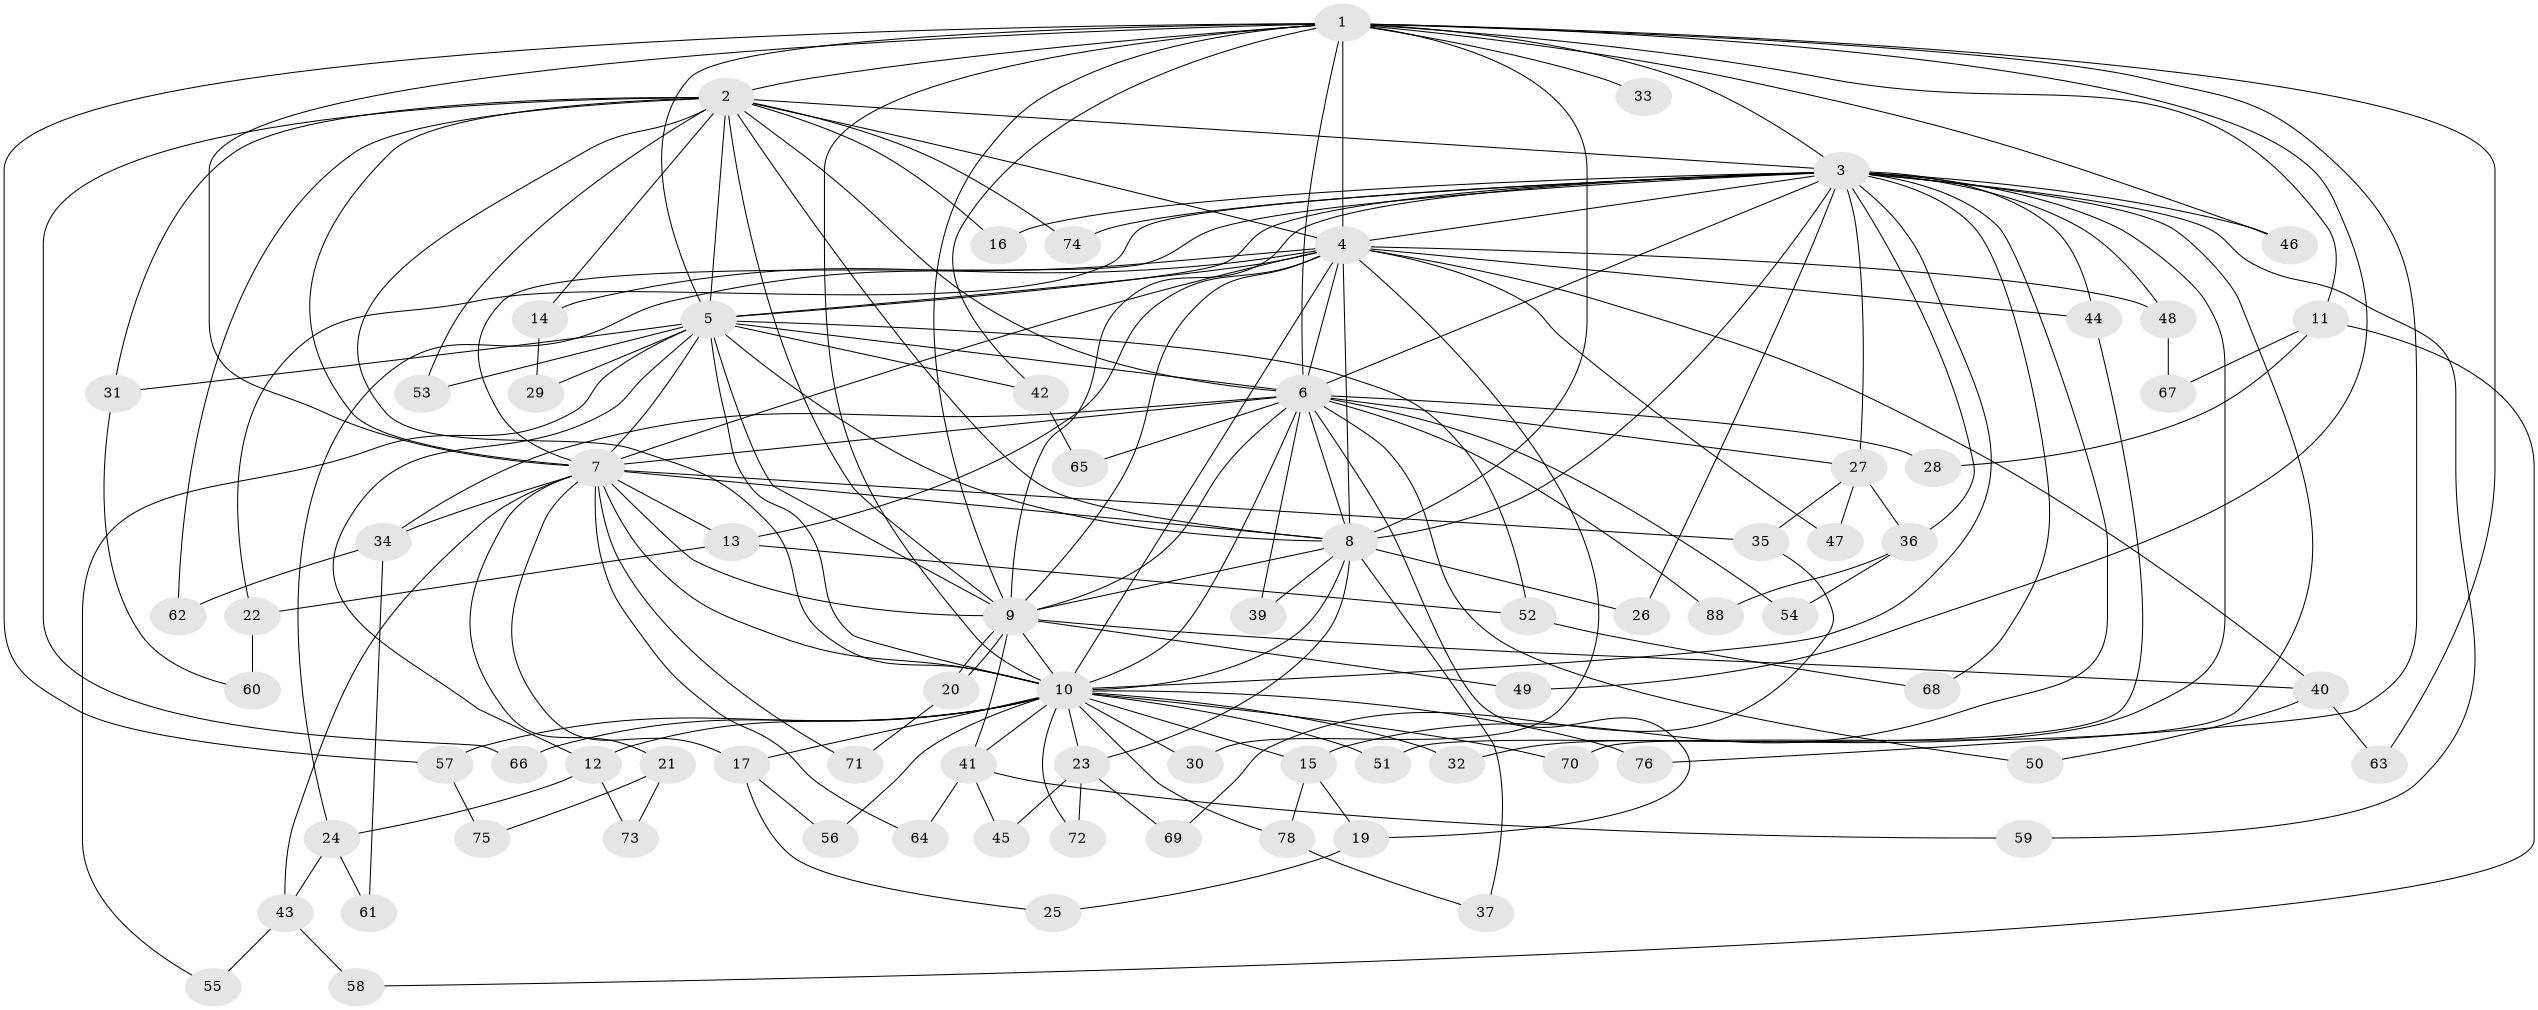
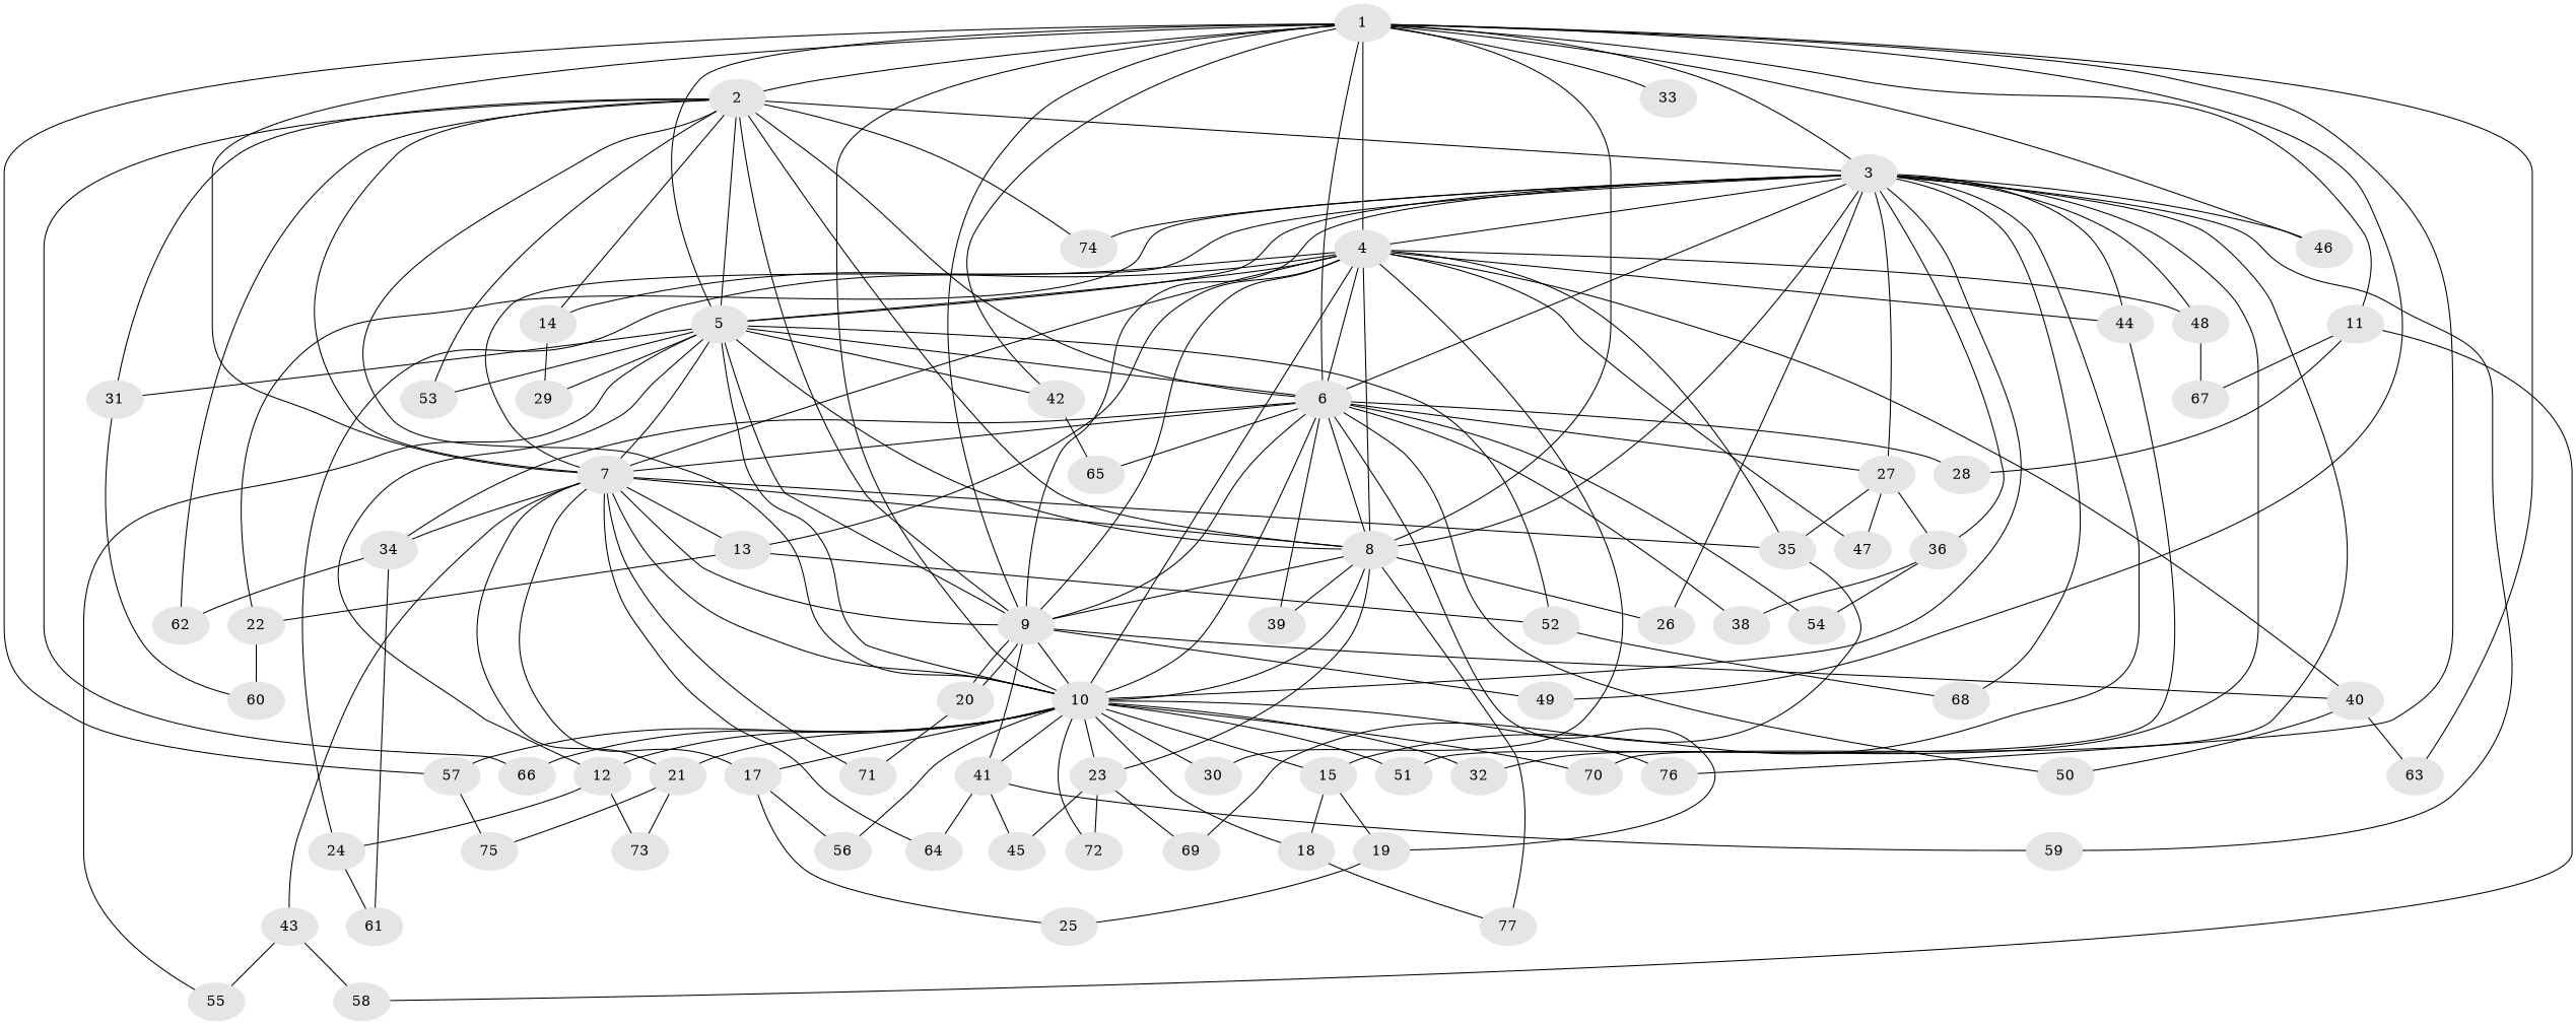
  graph {
    node [color=gray90 style=filled]
    1
    2
    3
    4
    5
    6
    7
    8
    9
    10
    11
    33
    42
    46
    49
    57
    63
    76
    14
-   16
    31
    53
    62
    66
    74
    15
    22
    26
    27
    32
    36
    44
    48
    59
    68
    70
    13
    24
    30
    40
    47
    12
    29
    52
    55
    19
    28
    34
-   38 [label=88]
+   38
    39
    50
    54
    65
    17
    21
    35
    43
    64
    71
    23
-   37
+   37 [label=77]
    20
    41
-   18 [label=78]
+   18
    51
    56
    72
    58
    67
    75
    60
    61
    73
    25
    69
    45
    1 -- 2
    1 -- 3
    1 -- 4
    1 -- 5
    1 -- 6
    1 -- 7
    1 -- 8
    1 -- 9
    1 -- 10
    1 -- 11
    1 -- 33
    1 -- 42
    1 -- 46
    1 -- 49
    1 -- 57
    1 -- 63
    1 -- 76
    2 -- 3
-   2 -- 4
+   35 -- 4
    2 -- 5
    2 -- 6
    2 -- 7
    2 -- 8
    2 -- 9
    2 -- 10
    2 -- 14
-   2 -- 16
    2 -- 31
    2 -- 53
    2 -- 62
    2 -- 66
    2 -- 74
    3 -- 4
    3 -- 5
    3 -- 6
    3 -- 7
    3 -- 8
    3 -- 9
    3 -- 10
    3 -- 46
-   3 -- 16
    3 -- 74
    3 -- 15
    3 -- 22
    3 -- 26
    3 -- 27
    3 -- 32
    3 -- 36
    3 -- 44
    3 -- 48
    3 -- 59
    3 -- 68
    3 -- 70
    4 -- 5
    4 -- 6
    4 -- 7
    4 -- 8
    4 -- 9
    4 -- 10
    4 -- 14
    4 -- 44
    4 -- 48
    4 -- 13
    4 -- 24
    4 -- 30
    4 -- 40
    4 -- 47
    5 -- 6
    5 -- 7
    5 -- 8
    5 -- 9
    5 -- 10
    5 -- 42
    5 -- 31
    5 -- 53
    5 -- 12
    5 -- 29
    5 -- 52
    5 -- 55
    6 -- 7
    6 -- 8
    6 -- 9
    6 -- 10
    6 -- 27
    6 -- 19
    6 -- 28
    6 -- 34
    6 -- 38
    6 -- 39
    6 -- 50
    6 -- 54
    6 -- 65
    7 -- 8
    7 -- 9
    7 -- 10
    7 -- 13
    7 -- 34
    7 -- 17
    7 -- 21
    7 -- 35
    7 -- 43
    7 -- 64
    7 -- 71
    8 -- 9
    8 -- 10
    8 -- 26
    8 -- 39
    8 -- 23
    8 -- 37
    9 -- 10
    9 -- 49
    9 -- 40
    9 -- 20
    9 -- 20
    9 -- 41
    10 -- 57
    10 -- 76
    10 -- 66
    10 -- 15
    10 -- 32
    10 -- 70
    10 -- 30
    10 -- 12
    10 -- 17
+   10 -- 21
    10 -- 23
    10 -- 41
    10 -- 18
    10 -- 51
    10 -- 56
    10 -- 72
    11 -- 28
    11 -- 58
    11 -- 67
    42 -- 65
    57 -- 75
    14 -- 29
    31 -- 60
    15 -- 19
    15 -- 18
    22 -- 60
    27 -- 36
    27 -- 47
    27 -- 35
    36 -- 38
    36 -- 54
    44 -- 51
    48 -- 67
    13 -- 22
    13 -- 52
-   24 -- 43
    24 -- 61
    40 -- 63
    40 -- 50
    12 -- 24
    12 -- 73
    52 -- 68
    19 -- 25
    34 -- 62
    34 -- 61
    17 -- 56
    17 -- 25
    21 -- 75
    21 -- 73
    35 -- 69
    43 -- 55
    43 -- 58
    23 -- 72
    23 -- 69
    23 -- 45
    20 -- 71
    41 -- 59
    41 -- 64
    41 -- 45
    18 -- 37
  }
